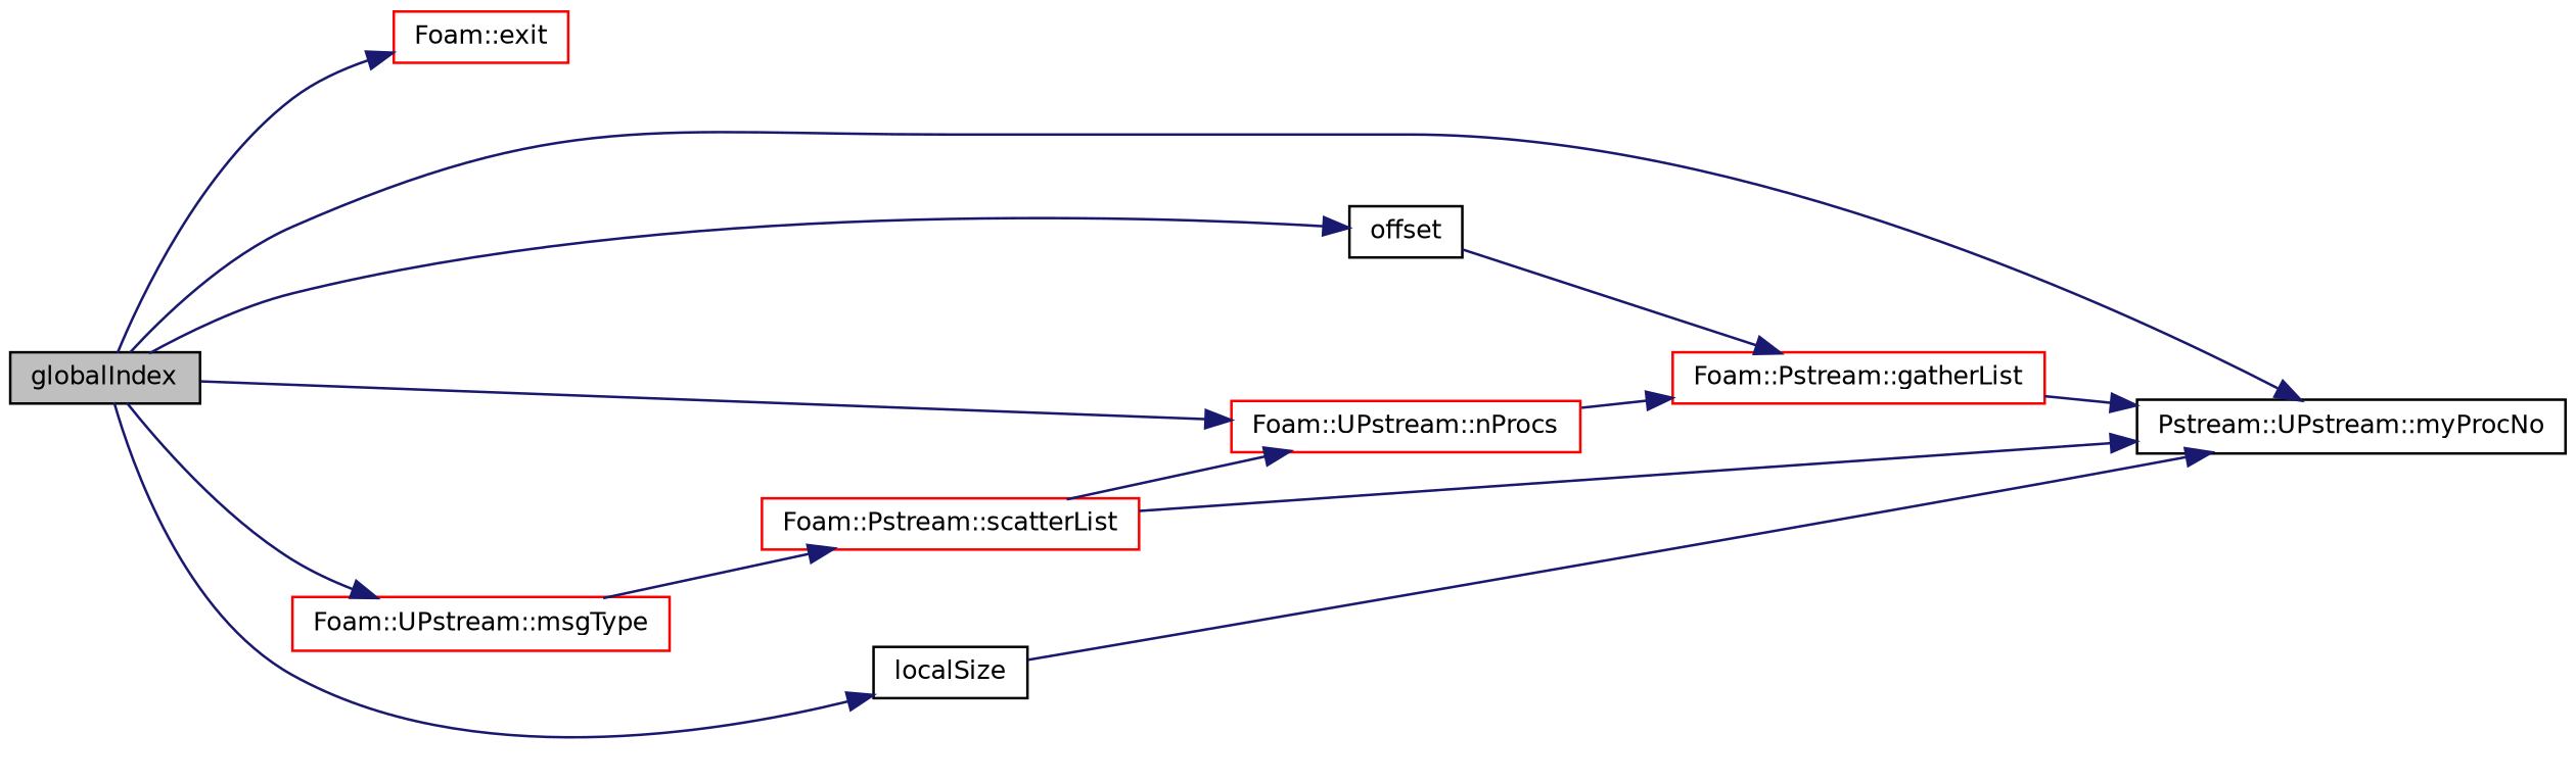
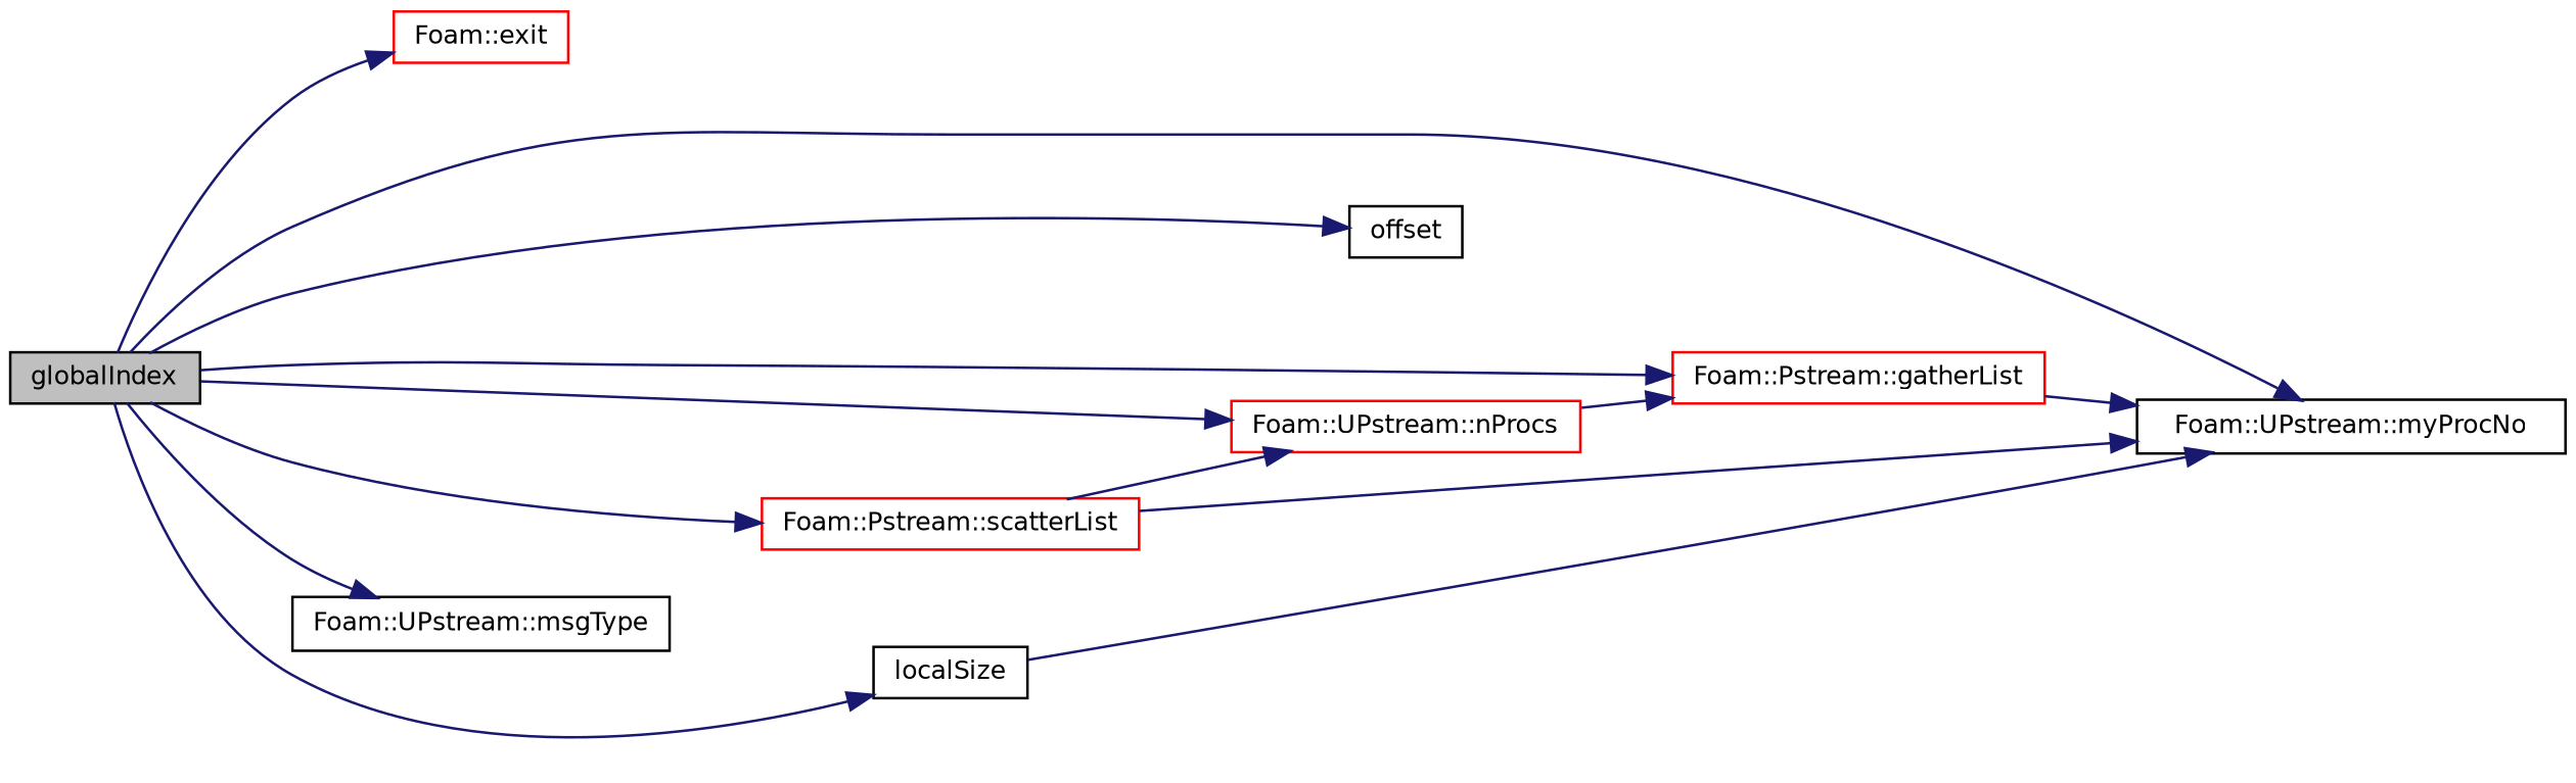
  digraph {
    rankdir=LR
    node [color=black fontname=Helvetica fontsize=10 shape=record]
    edge [color=midnightblue fontname=Helvetica fontsize=10 labelfontname=Helvetica labelfontsize=10 style=solid]
    n1 [fillcolor=grey75 fontcolor=black height=0.2 label=globalIndex style=filled width=0.4]
    n2 [color=red height=0.2 label="Foam::exit" width=0.4]
    n3 [color=red height=0.2 label="Foam::Pstream::gatherList" width=0.4]
    n4 [color=red height=0.2 label="Foam::UPstream::nProcs" width=0.4]
-   n5 [height=0.2 label="Pstream::UPstream::myProcNo" width=0.4]
+   n5 [height=0.2 label="Foam::UPstream::myProcNo" width=0.4]
    n6 [height=0.2 label=localSize width=0.4]
-   n7 [color=red height=0.2 label="Foam::UPstream::msgType" width=0.4]
+   n7 [height=0.2 label="Foam::UPstream::msgType" width=0.4]
    n8 [height=0.2 label=offset width=0.4]
    n9 [color=red height=0.2 label="Foam::Pstream::scatterList" width=0.4]
    n1 -> n2
-   n8 -> n3
+   n1 -> n3
    n1 -> n4
    n1 -> n5
    n1 -> n6
    n1 -> n7
    n1 -> n8
-   n7 -> n9
+   n1 -> n9
    n3 -> n5
    n4 -> n3
    n6 -> n5
    n9 -> n4
    n9 -> n5
  }
